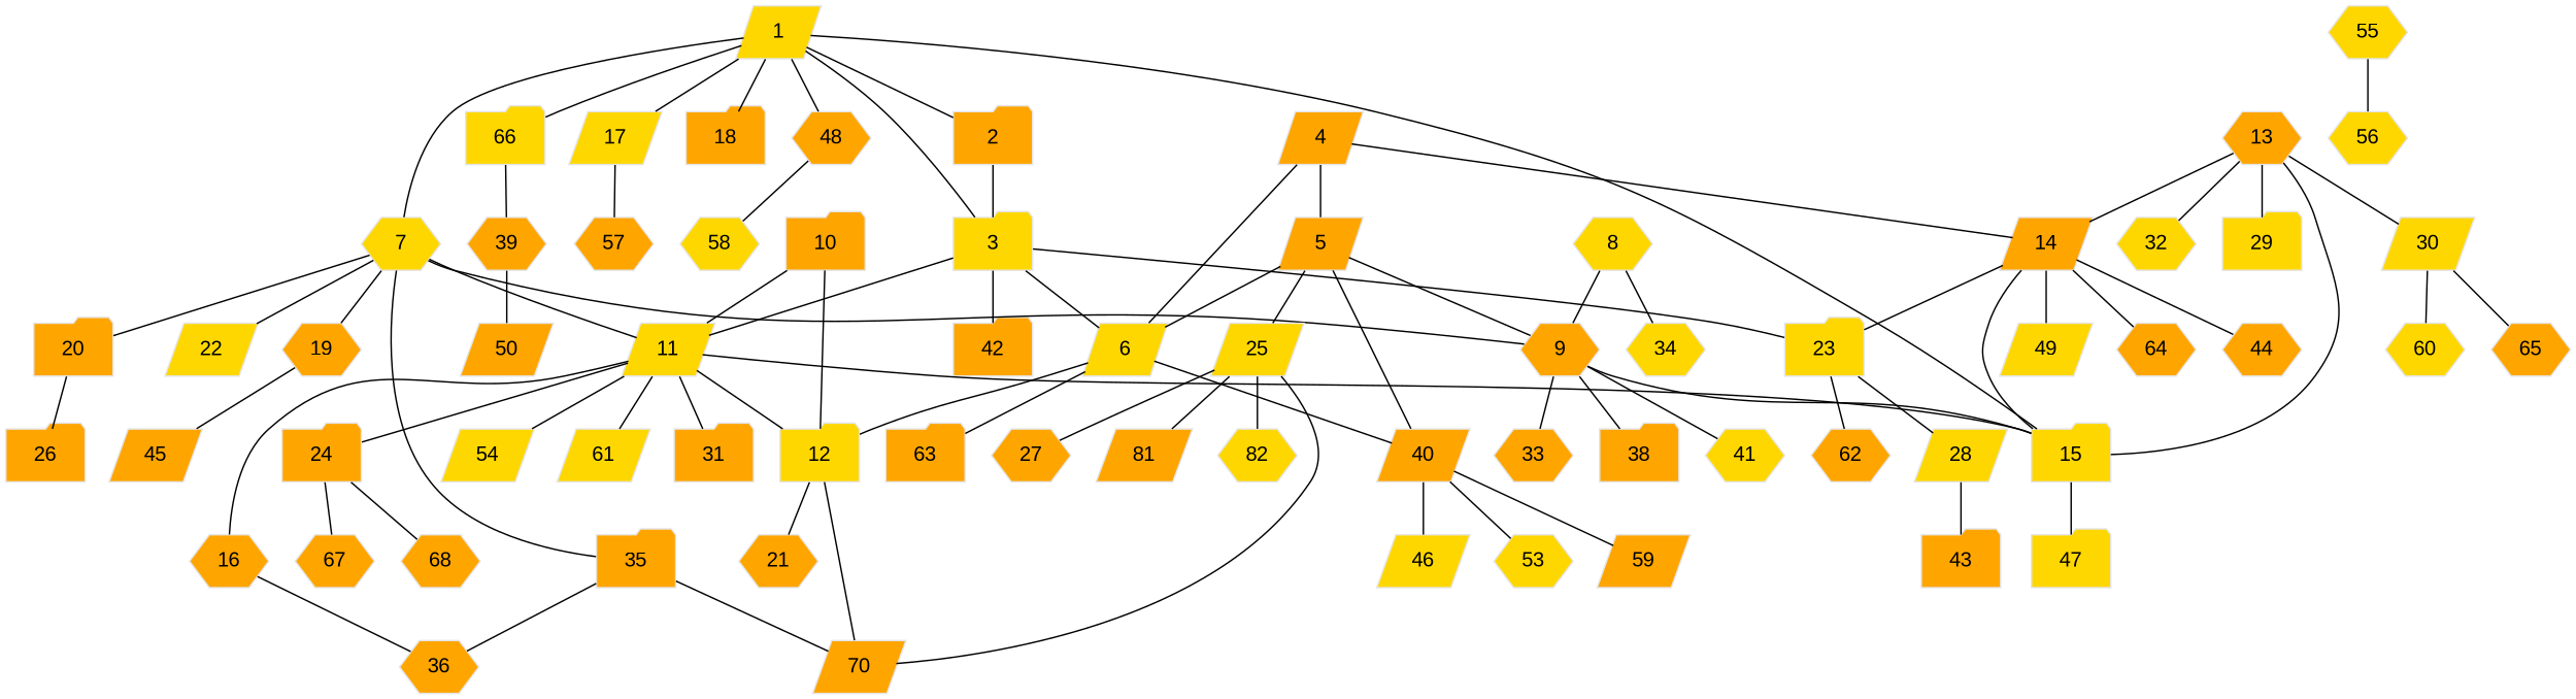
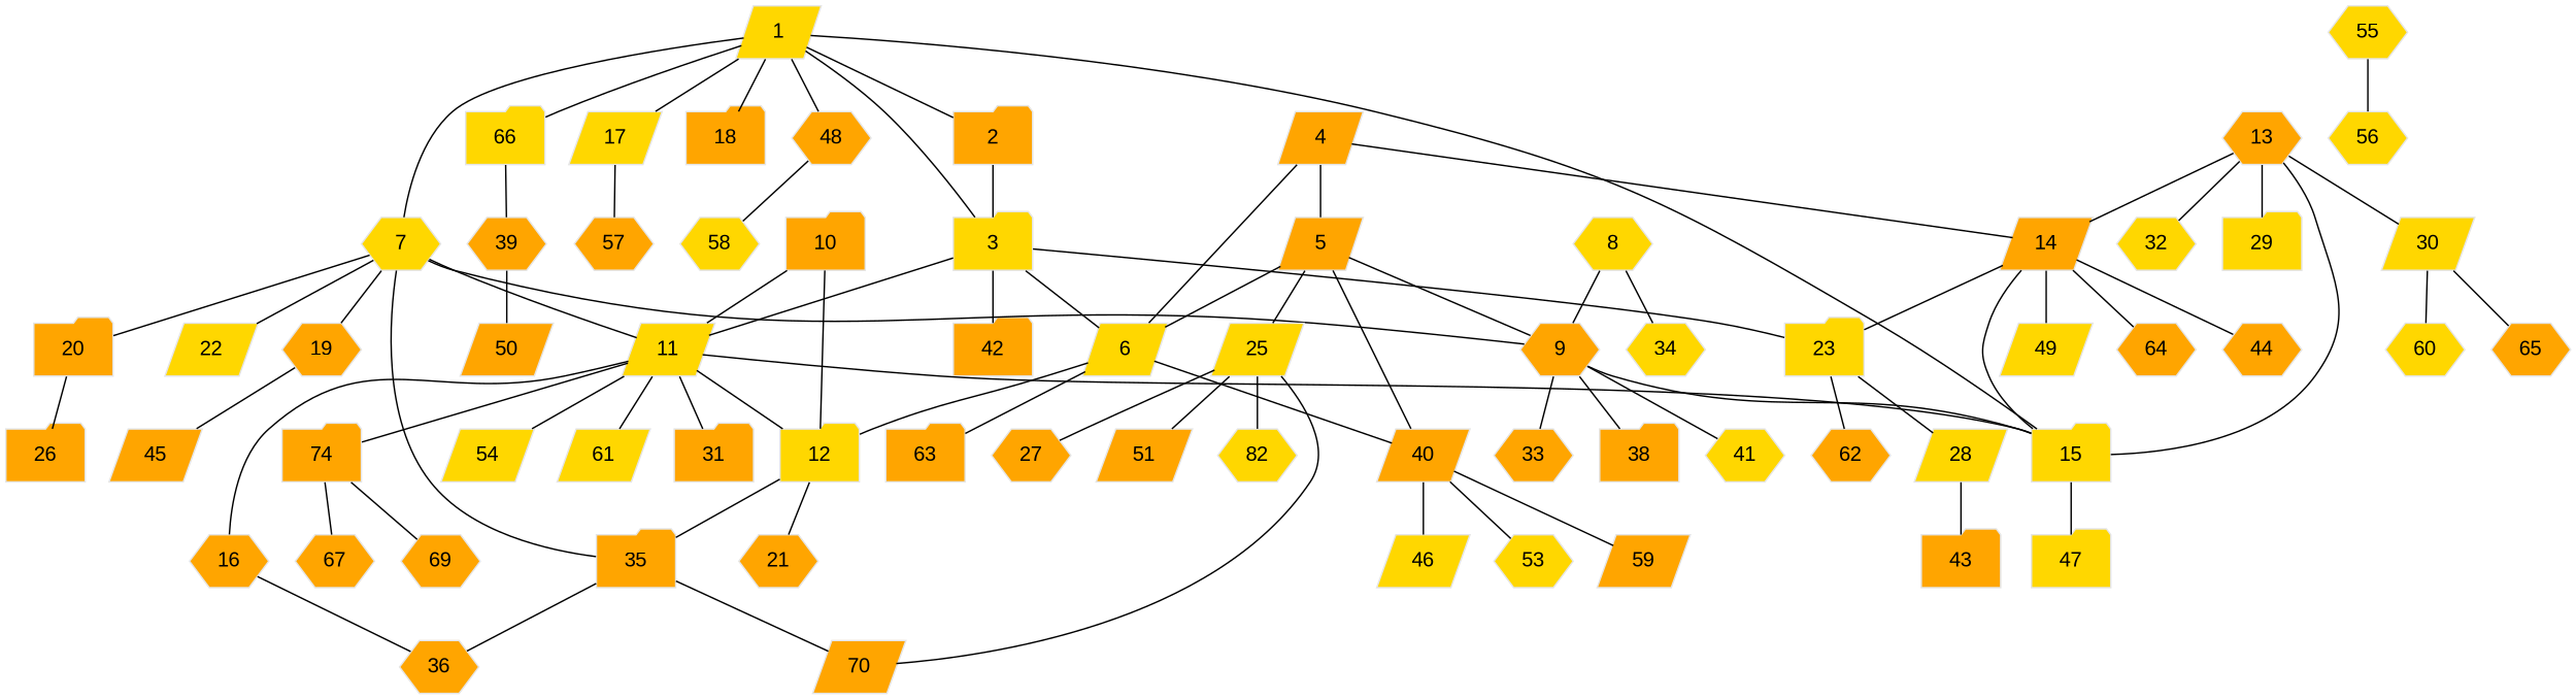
  graph {
    fontname="Liberation Sans"
    node [color=gray90 fillcolor=orange fontname="Liberation Sans" shape=hexagon style=filled]
    edge [fontname="Liberation Sans"]
    1 [fillcolor=gold shape=parallelogram]
    2 [shape=folder]
    3 [fillcolor=gold shape=folder]
    7 [fillcolor=gold]
    15 [fillcolor=gold shape=folder]
    17 [fillcolor=gold shape=parallelogram]
    18 [shape=folder]
    48
    66 [fillcolor=gold shape=folder]
    6 [fillcolor=gold shape=parallelogram]
    11 [fillcolor=gold shape=parallelogram]
    23 [fillcolor=gold shape=folder]
    42 [shape=folder]
    9
    19
    20 [shape=folder]
    22 [fillcolor=gold shape=parallelogram]
    35 [shape=folder]
    47 [fillcolor=gold shape=folder]
    57
    50 [shape=parallelogram]
    39
    58 [fillcolor=gold]
    40 [shape=parallelogram]
    12 [fillcolor=gold shape=folder]
    63 [shape=folder]
    16
-   24 [shape=folder]
+   24 [shape=folder label=74]
    31 [shape=folder]
    54 [fillcolor=gold shape=parallelogram]
    61 [fillcolor=gold shape=parallelogram]
    28 [fillcolor=gold shape=parallelogram]
    62
    4 [shape=parallelogram]
    5 [shape=parallelogram]
    14 [shape=parallelogram]
    25 [fillcolor=gold shape=parallelogram]
    44
    49 [fillcolor=gold shape=parallelogram]
    64
    33
    38 [shape=folder]
    41 [fillcolor=gold]
    27
-   51 [shape=parallelogram label=81]
+   51 [shape=parallelogram]
    n46 [fillcolor=gold label=82]
    70 [shape=parallelogram]
    46 [fillcolor=gold shape=parallelogram]
    53 [fillcolor=gold]
    59 [shape=parallelogram]
    21
    55 [fillcolor=gold]
    56 [fillcolor=gold]
    8 [fillcolor=gold]
    34 [fillcolor=gold]
    45 [shape=parallelogram]
    26 [shape=folder]
    36
    10 [shape=folder]
    67
-   68
+   68 [label=69]
    13
    29 [fillcolor=gold shape=folder]
    30 [fillcolor=gold shape=parallelogram]
    32 [fillcolor=gold]
    60 [fillcolor=gold]
    65
    43 [shape=folder]
    1 -- 2
    1 -- 3
    1 -- 7
    1 -- 15
    1 -- 17
    1 -- 18
    1 -- 48
    1 -- 66
    2 -- 3
    3 -- 6
    3 -- 11
    3 -- 23
    3 -- 42
    7 -- 11
    7 -- 9
    7 -- 19
    7 -- 20
    7 -- 22
    7 -- 35
    15 -- 47
    17 -- 57
    48 -- 58
    66 -- 39
    6 -- 40
    6 -- 12
    6 -- 63
    11 -- 15
    11 -- 12
    11 -- 16
    11 -- 24
    11 -- 31
    11 -- 54
    11 -- 61
    23 -- 28
    23 -- 62
    9 -- 15
    9 -- 33
    9 -- 38
    9 -- 41
    19 -- 45
    20 -- 26
    35 -- 70
    35 -- 36
    39 -- 50
    40 -- 46
    40 -- 53
    40 -- 59
-   12 -- 70
+   12 -- 35
    12 -- 21
    16 -- 36
    24 -- 67
    24 -- 68
    28 -- 43
    4 -- 6
    4 -- 5
    4 -- 14
    5 -- 6
    5 -- 9
    5 -- 40
    5 -- 25
    14 -- 15
    14 -- 23
    14 -- 44
    14 -- 49
    14 -- 64
    25 -- 27
    25 -- 51
    25 -- n46
    25 -- 70
    55 -- 56
    8 -- 9
    8 -- 34
    10 -- 11
    10 -- 12
    13 -- 15
    13 -- 14
    13 -- 29
    13 -- 30
    13 -- 32
    30 -- 60
    30 -- 65
  }
